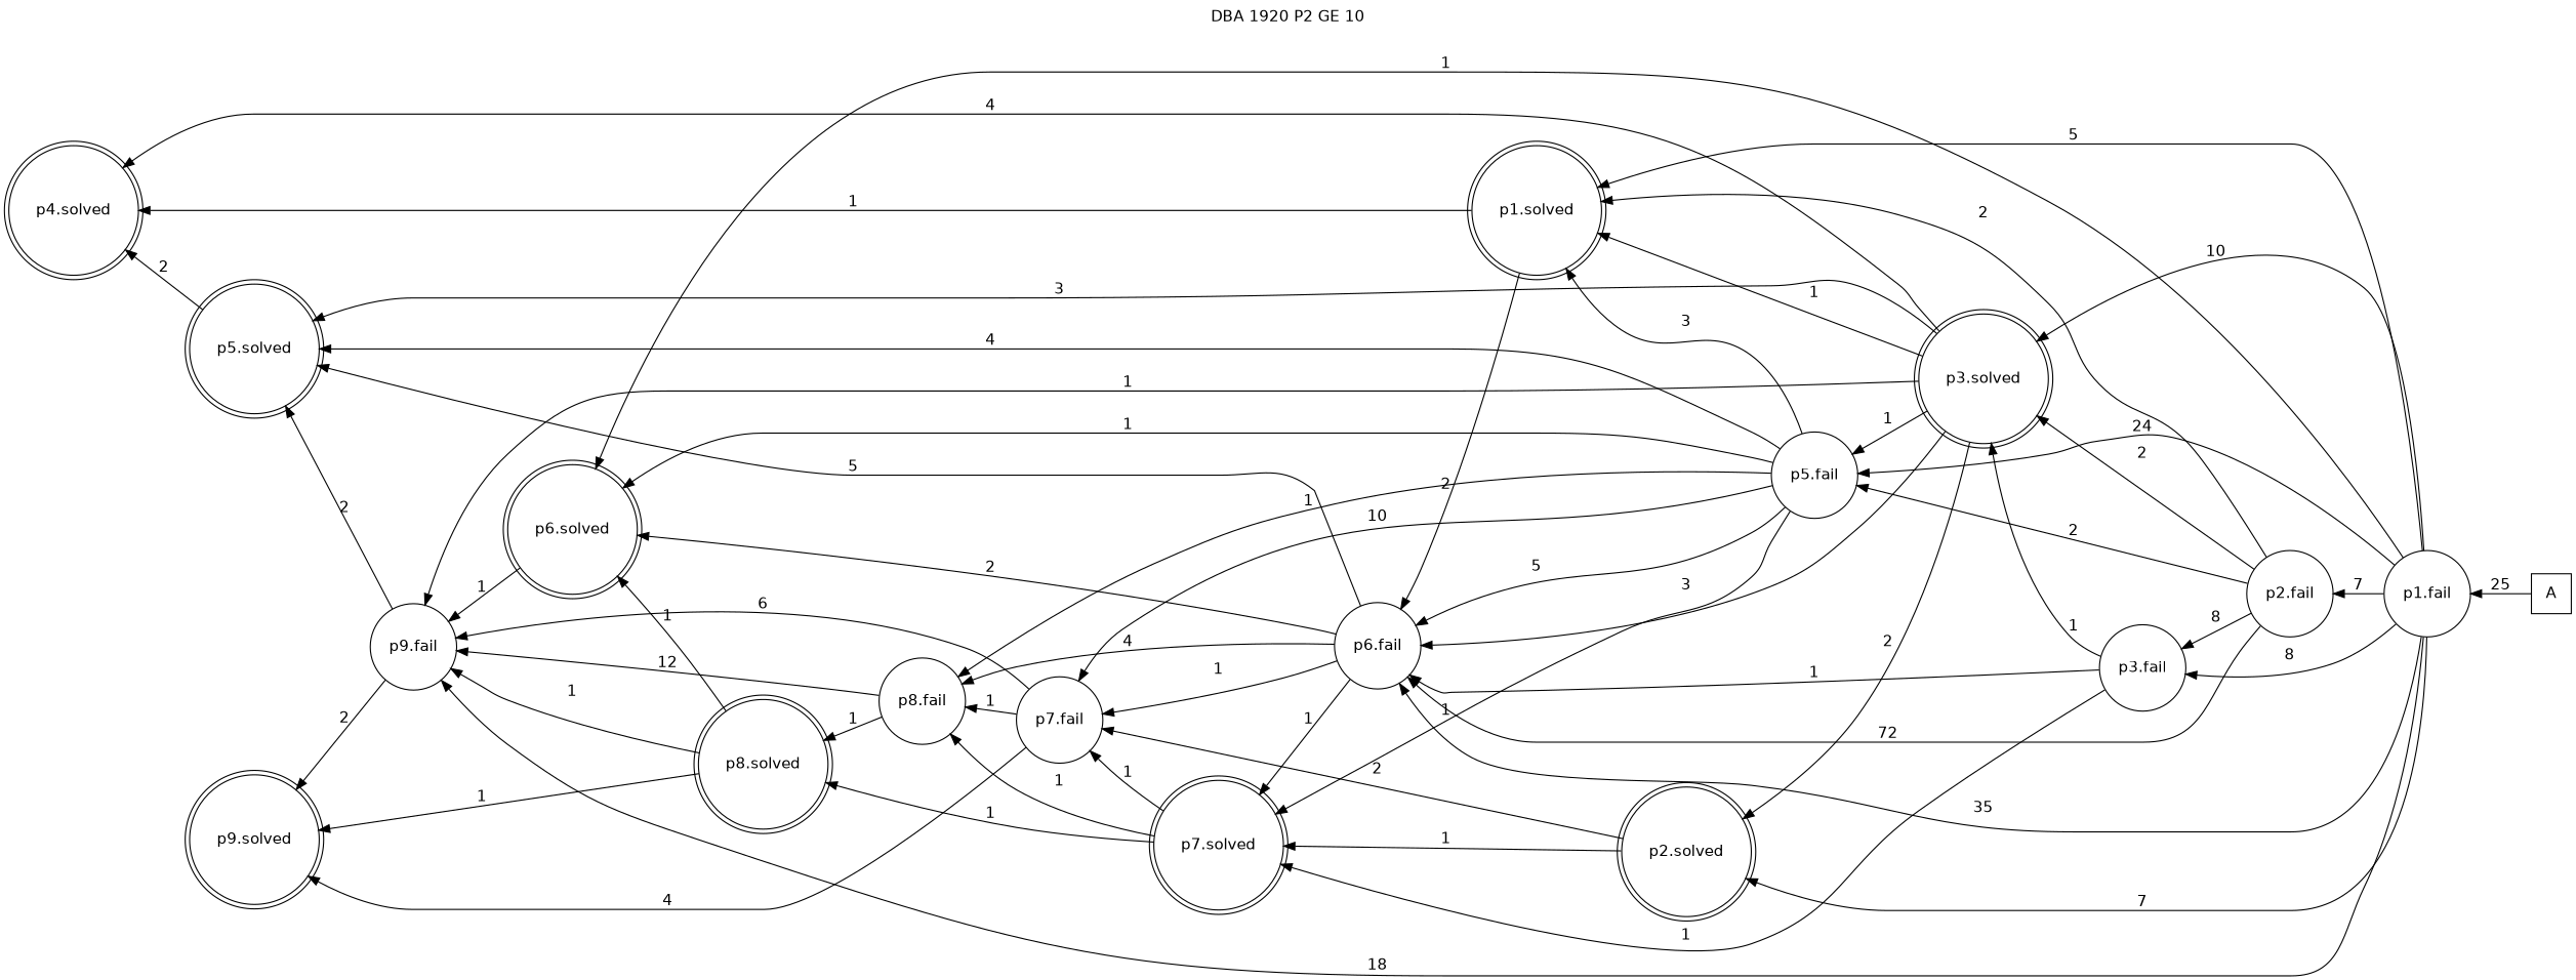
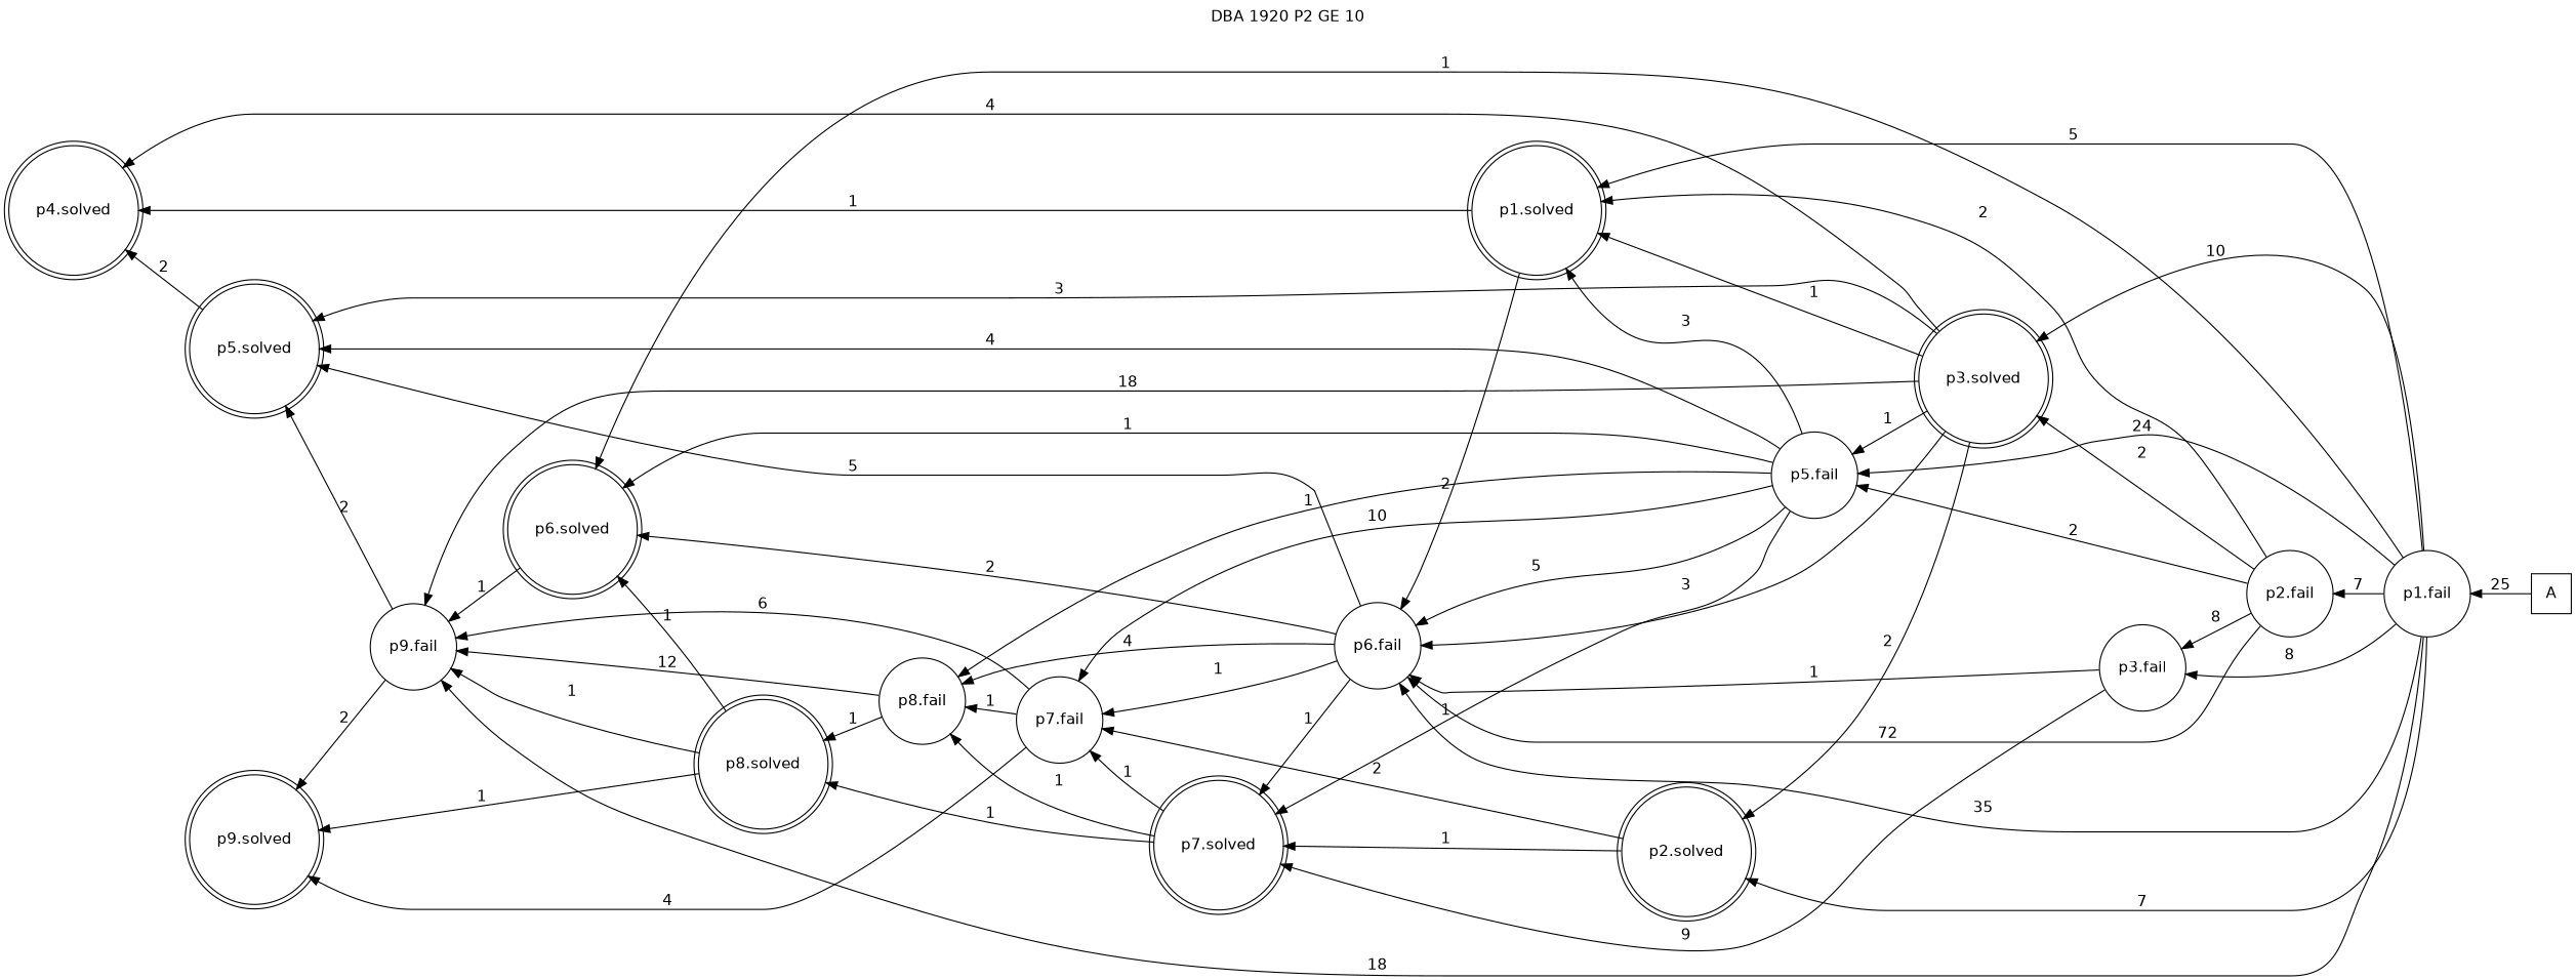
  digraph {
    fontname="DejaVu Sans"
    label=" DBA 1920 P2 GE 10 "
    labelloc=tl
    rankdir=RL
    node [fontname="DejaVu Sans" shape=doublecircle]
    edge [fontname="DejaVu Sans"]
    n1 [label=A shape=square]
    n2 [label="p1.fail" shape=circle]
    n3 [label="p2.fail" shape=circle]
    n4 [label="p3.fail" shape=circle]
    n5 [label="p5.fail" shape=circle]
    n6 [label="p6.fail" shape=circle]
    n7 [label="p9.fail" shape=circle]
    n8 [label="p3.solved"]
    n9 [label="p2.solved"]
    n10 [label="p1.solved"]
    n11 [label="p6.solved"]
    n12 [label="p7.solved"]
    n13 [label="p7.fail" shape=circle]
    n14 [label="p8.fail" shape=circle]
    n15 [label="p5.solved"]
    n16 [label="p9.solved"]
    n17 [label="p4.solved"]
    n18 [label="p8.solved"]
    n1 -> n2 [label=25]
    n2 -> n3 [label=7]
    n2 -> n4 [label=8]
    n2 -> n5 [label=24]
    n2 -> n6 [label=35]
    n2 -> n7 [label=18]
    n2 -> n8 [label=10]
    n2 -> n9 [label=7]
    n2 -> n10 [label=5]
    n2 -> n11 [label=1]
    n3 -> n4 [label=8]
    n3 -> n5 [label=2]
    n3 -> n6 [label=72]
    n3 -> n8 [label=2]
    n3 -> n10 [label=2]
    n4 -> n6 [label=1]
-   n4 -> n8 [label=1]
-   n4 -> n12 [label=1]
+   n4 -> n12 [label=9]
    n5 -> n6 [label=5]
    n5 -> n10 [label=3]
    n5 -> n11 [label=1]
    n5 -> n12 [label=1]
    n5 -> n13 [label=10]
    n5 -> n14 [label=1]
    n5 -> n15 [label=4]
    n6 -> n11 [label=2]
    n6 -> n12 [label=1]
    n6 -> n13 [label=1]
    n6 -> n14 [label=4]
    n6 -> n15 [label=5]
    n7 -> n15 [label=2]
    n7 -> n16 [label=2]
    n8 -> n5 [label=1]
    n8 -> n6 [label=3]
-   n8 -> n7 [label=1]
+   n8 -> n7 [label=18]
    n8 -> n9 [label=2]
    n8 -> n10 [label=1]
    n8 -> n15 [label=3]
    n8 -> n17 [label=4]
    n9 -> n12 [label=1]
    n9 -> n13 [label=2]
    n10 -> n6 [label=2]
    n10 -> n17 [label=1]
    n11 -> n7 [label=1]
    n12 -> n13 [label=1]
    n12 -> n14 [label=1]
    n12 -> n18 [label=1]
    n13 -> n7 [label=6]
    n13 -> n14 [label=1]
    n13 -> n16 [label=4]
    n14 -> n7 [label=12]
    n14 -> n18 [label=1]
    n15 -> n17 [label=2]
    n18 -> n7 [label=1]
    n18 -> n11 [label=1]
    n18 -> n16 [label=1]
  }
